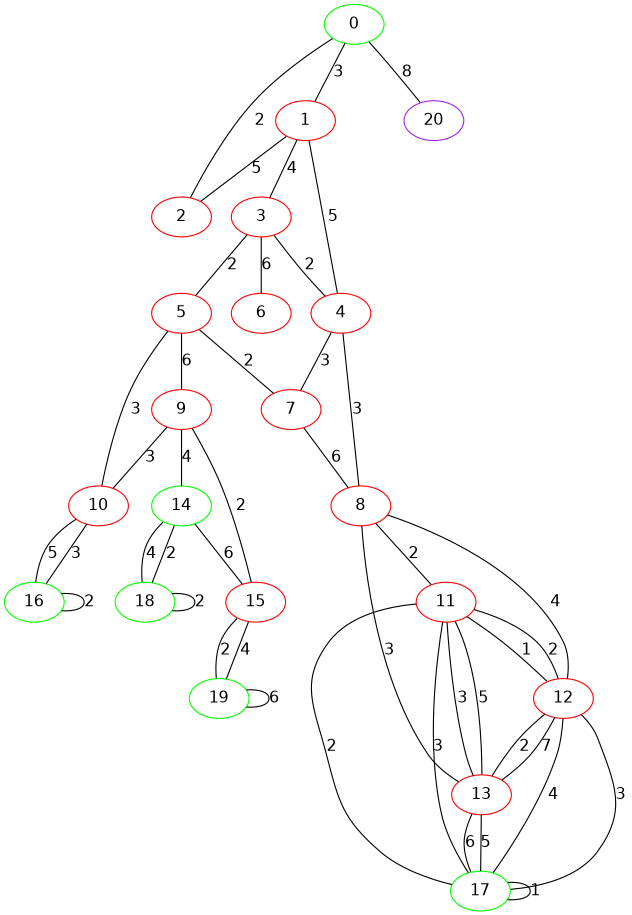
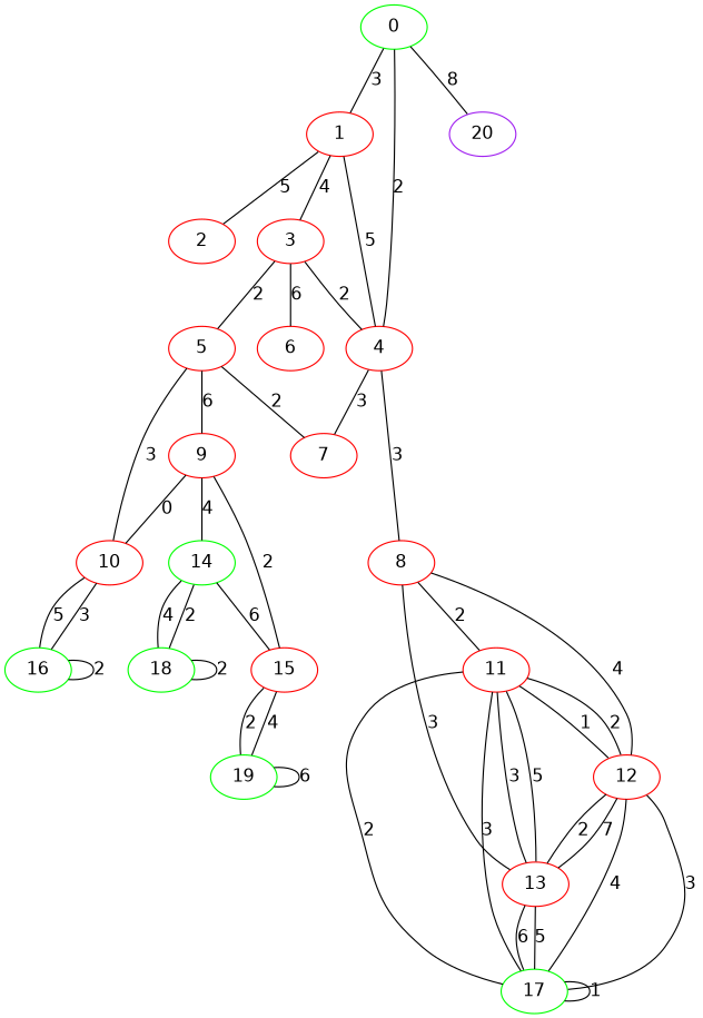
  graph {
    fontname="DejaVu Sans"
    node [color=red fontname="DejaVu Sans" weight=1]
    edge [fontname="DejaVu Sans"]
    0 [color=green]
    1
    2
    20 [color=purple weight=4]
    3
    4
    5
    6
    7
    8
    9
    10
    11
    12
    13
    14 [color=green]
    15
    16 [color=green weight=2]
    17 [color=green weight=2]
    18 [color=green weight=2]
    19 [color=green weight=2]
    0 -- 1 [label=3]
-   0 -- 2 [label=2]
+   0 -- 4 [label=2]
    0 -- 20 [label=8]
    1 -- 2 [label=5]
    1 -- 3 [label=4]
    1 -- 4 [label=5]
    3 -- 4 [label=2]
    3 -- 5 [label=2]
    3 -- 6 [label=6]
    4 -- 7 [label=3]
    4 -- 8 [label=3]
    5 -- 7 [label=2]
    5 -- 9 [label=6]
    5 -- 10 [label=3]
-   7 -- 8 [label=6]
    8 -- 11 [label=2]
    8 -- 12 [label=4]
    8 -- 13 [label=3]
-   9 -- 10 [label=3]
+   9 -- 10 [label=0]
    9 -- 14 [label=4]
    9 -- 15 [label=2]
    10 -- 16 [label=3]
    10 -- 16 [label=5]
    11 -- 12 [label=1]
    11 -- 12 [label=2]
    11 -- 13 [label=3]
    11 -- 13 [label=5]
    11 -- 17 [label=2]
    11 -- 17 [label=3]
    12 -- 13 [label=2]
    12 -- 13 [label=7]
    12 -- 17 [label=3]
    12 -- 17 [label=4]
    13 -- 17 [label=5]
    13 -- 17 [label=6]
    14 -- 15 [label=6]
    14 -- 18 [label=4]
    14 -- 18 [label=2]
    15 -- 19 [label=2]
    15 -- 19 [label=4]
    16 -- 16 [label=2]
    17 -- 17 [label=1]
    18 -- 18 [label=2]
    19 -- 19 [label=6]
  }
